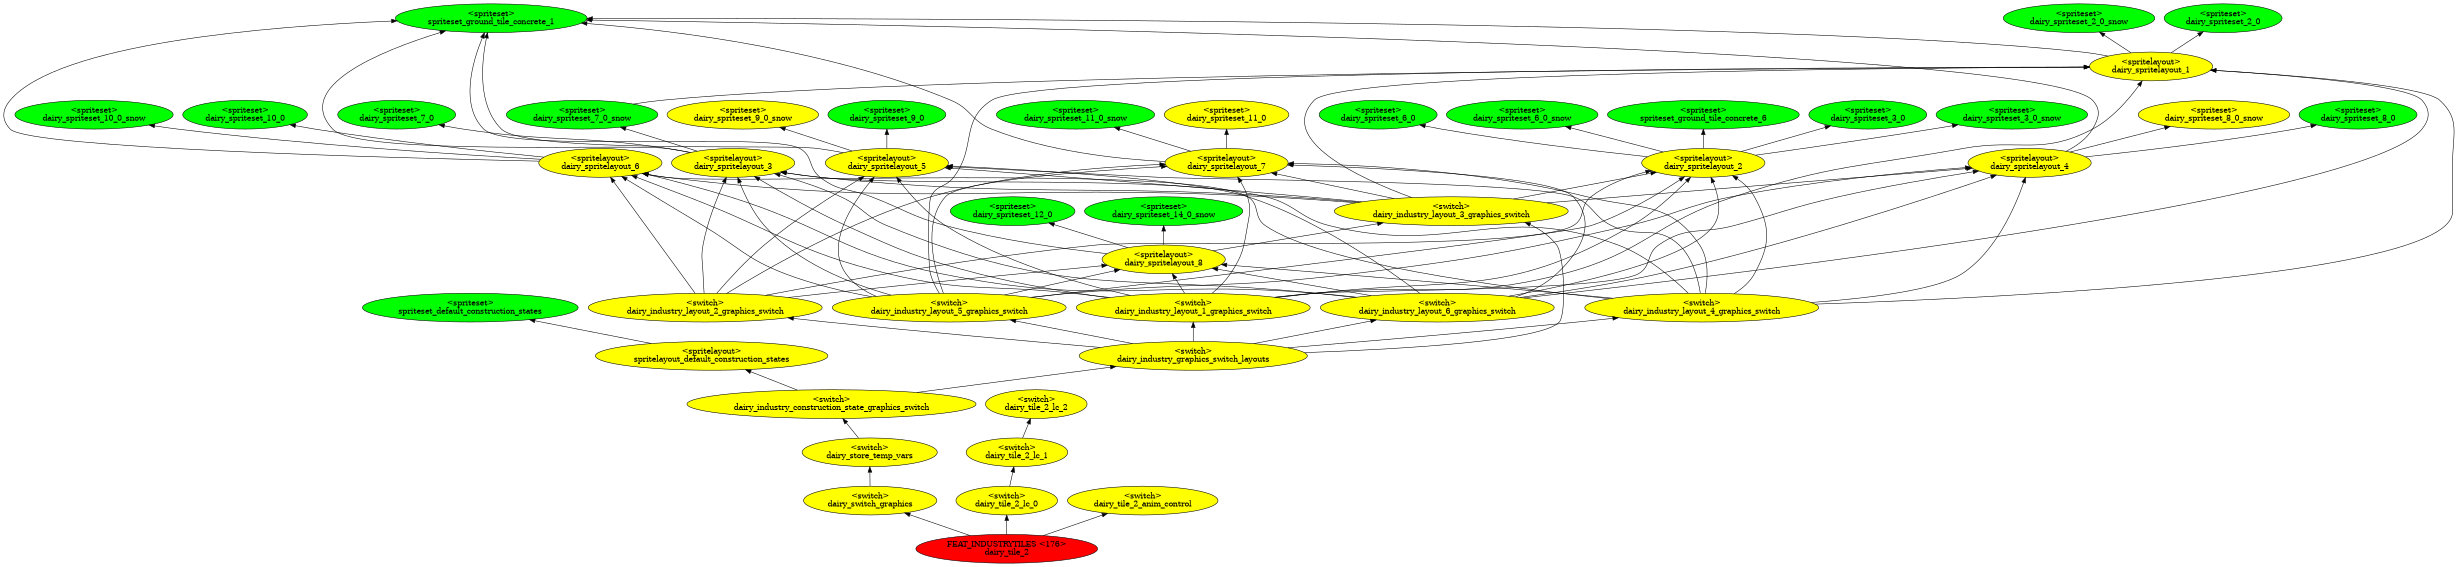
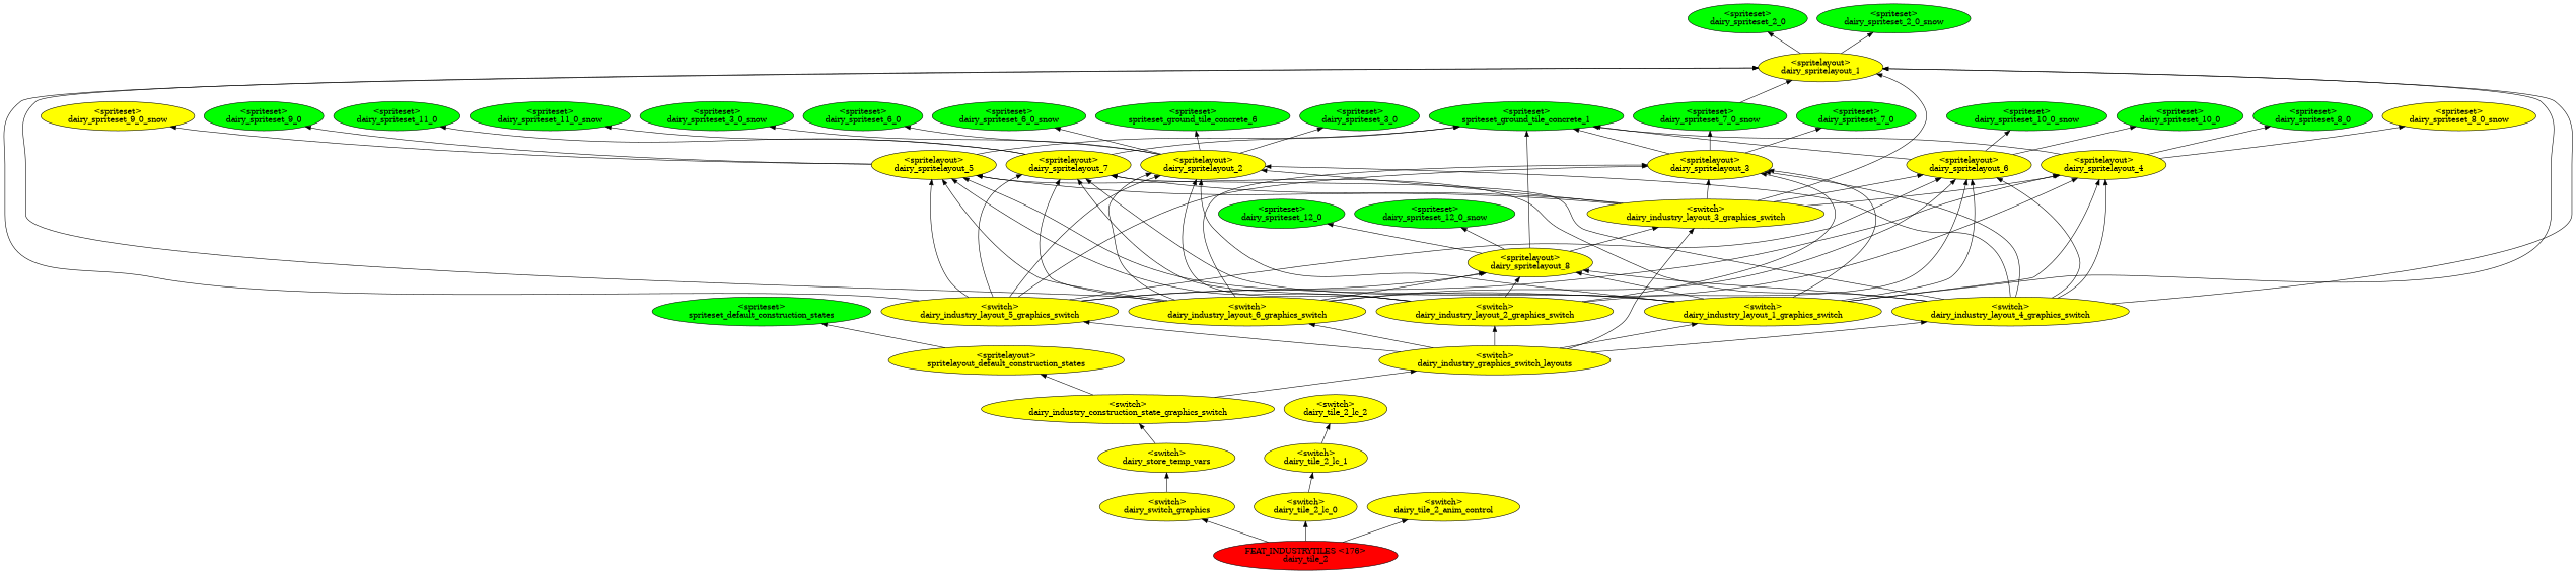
  digraph {
    rankdir=BT
    node [fillcolor=yellow style=filled]
    n1 [fillcolor=green label="<spriteset>\nspriteset_default_construction_states"]
    n2 [label="<spritelayout>\nspritelayout_default_construction_states"]
    n3 [fillcolor=green label="<spriteset>\nspriteset_ground_tile_concrete_1"]
    n4 [fillcolor=green label="<spriteset>\nspriteset_ground_tile_concrete_6"]
    n5 [fillcolor=green label="<spriteset>\ndairy_spriteset_2_0"]
    n6 [fillcolor=green label="<spriteset>\ndairy_spriteset_2_0_snow"]
    n7 [fillcolor=green label="<spriteset>\ndairy_spriteset_3_0"]
    n8 [fillcolor=green label="<spriteset>\ndairy_spriteset_3_0_snow"]
    n9 [fillcolor=green label="<spriteset>\ndairy_spriteset_6_0"]
    n10 [fillcolor=green label="<spriteset>\ndairy_spriteset_6_0_snow"]
    n11 [fillcolor=green label="<spriteset>\ndairy_spriteset_7_0"]
    n12 [fillcolor=green label="<spriteset>\ndairy_spriteset_7_0_snow"]
    n13 [label="<spritelayout>\ndairy_spritelayout_1"]
    n14 [fillcolor=green label="<spriteset>\ndairy_spriteset_8_0"]
    n15 [label="<spriteset>\ndairy_spriteset_8_0_snow"]
    n16 [fillcolor=green label="<spriteset>\ndairy_spriteset_9_0"]
    n17 [label="<spriteset>\ndairy_spriteset_9_0_snow"]
    n18 [fillcolor=green label="<spriteset>\ndairy_spriteset_10_0"]
    n19 [fillcolor=green label="<spriteset>\ndairy_spriteset_10_0_snow"]
-   n20 [label="<spriteset>\ndairy_spriteset_11_0"]
+   n20 [fillcolor=green label="<spriteset>\ndairy_spriteset_11_0"]
    n21 [fillcolor=green label="<spriteset>\ndairy_spriteset_11_0_snow"]
    n22 [fillcolor=green label="<spriteset>\ndairy_spriteset_12_0"]
-   n23 [fillcolor=green label="<spriteset>\ndairy_spriteset_14_0_snow"]
+   n23 [fillcolor=green label="<spriteset>\ndairy_spriteset_12_0_snow"]
    n24 [label="<spritelayout>\ndairy_spritelayout_2"]
    n25 [label="<spritelayout>\ndairy_spritelayout_3"]
    n26 [label="<spritelayout>\ndairy_spritelayout_4"]
    n27 [label="<spritelayout>\ndairy_spritelayout_5"]
    n28 [label="<spritelayout>\ndairy_spritelayout_6"]
    n29 [label="<spritelayout>\ndairy_spritelayout_7"]
    n30 [label="<spritelayout>\ndairy_spritelayout_8"]
    n31 [label="<switch>\ndairy_industry_layout_3_graphics_switch"]
    n32 [label="<switch>\ndairy_industry_layout_1_graphics_switch"]
    n33 [label="<switch>\ndairy_industry_layout_2_graphics_switch"]
    n34 [label="<switch>\ndairy_industry_layout_4_graphics_switch"]
    n35 [label="<switch>\ndairy_industry_layout_5_graphics_switch"]
    n36 [label="<switch>\ndairy_industry_layout_6_graphics_switch"]
    n37 [label="<switch>\ndairy_industry_graphics_switch_layouts"]
    n38 [label="<switch>\ndairy_industry_construction_state_graphics_switch"]
    n39 [label="<switch>\ndairy_store_temp_vars"]
    n40 [label="<switch>\ndairy_switch_graphics"]
    n41 [label="<switch>\ndairy_tile_2_lc_2"]
    n42 [label="<switch>\ndairy_tile_2_lc_1"]
    n43 [label="<switch>\ndairy_tile_2_lc_0"]
    n44 [label="<switch>\ndairy_tile_2_anim_control"]
    n45 [fillcolor=red label="FEAT_INDUSTRYTILES <176>\ndairy_tile_2"]
    n2 -> n1
    n12 -> n13
-   n13 -> n3
    n13 -> n5
    n13 -> n6
    n24 -> n4
    n24 -> n7
    n24 -> n8
    n24 -> n9
    n24 -> n10
    n25 -> n3
    n25 -> n11
    n25 -> n12
    n26 -> n3
    n26 -> n14
    n26 -> n15
    n27 -> n3
    n27 -> n16
    n27 -> n17
    n28 -> n3
    n28 -> n18
    n28 -> n19
    n29 -> n3
    n29 -> n20
    n29 -> n21
    n30 -> n3
    n30 -> n22
    n30 -> n23
    n30 -> n31
    n31 -> n13
    n31 -> n24
    n31 -> n25
    n31 -> n26
    n31 -> n27
    n31 -> n28
    n31 -> n29
    n32 -> n13
    n32 -> n24
    n32 -> n25
    n32 -> n26
    n32 -> n27
    n32 -> n28
    n32 -> n29
    n32 -> n30
    n33 -> n24
    n33 -> n25
    n33 -> n27
    n33 -> n28
    n33 -> n29
    n33 -> n30
    n34 -> n13
    n34 -> n24
    n34 -> n25
    n34 -> n26
    n34 -> n27
    n34 -> n28
    n34 -> n29
    n34 -> n30
    n35 -> n13
    n35 -> n24
    n35 -> n25
    n35 -> n26
    n35 -> n27
    n35 -> n28
    n35 -> n29
    n35 -> n30
    n36 -> n13
    n36 -> n24
    n36 -> n25
    n36 -> n26
    n36 -> n27
    n36 -> n28
    n36 -> n29
    n36 -> n30
    n37 -> n31
    n37 -> n32
    n37 -> n33
    n37 -> n34
    n37 -> n35
    n37 -> n36
    n38 -> n2
    n38 -> n37
    n39 -> n38
    n40 -> n39
    n42 -> n41
    n43 -> n42
    n45 -> n40
    n45 -> n43
    n45 -> n44
  }
